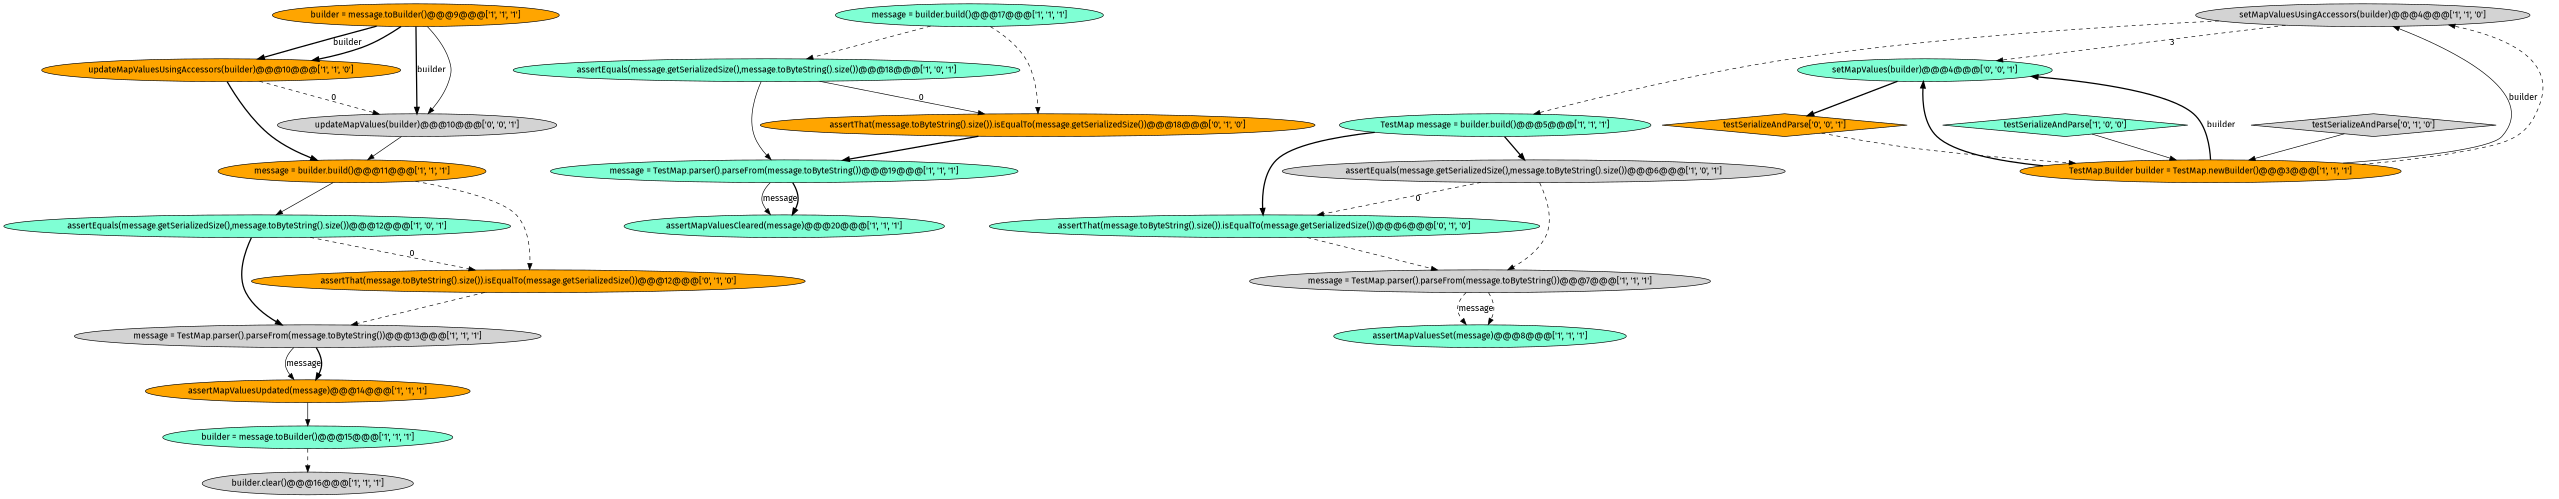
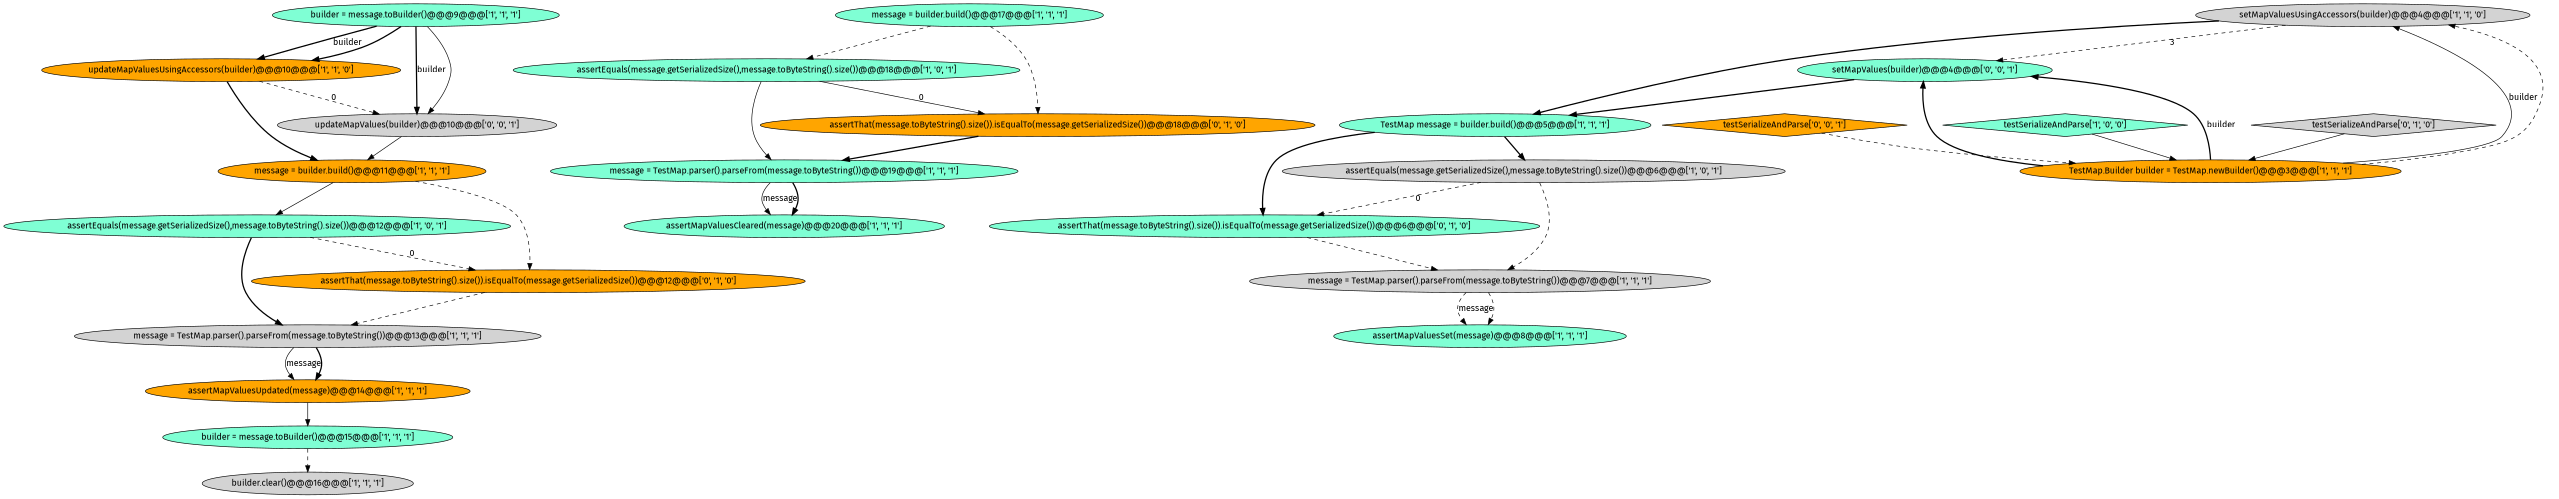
  digraph {
    fontname="Fira Sans"
    node [fillcolor=aquamarine fontname="Fira Sans" shape=ellipse style=filled]
    edge [fontname="Fira Sans" style=dashed]
    n1 [label="assertEquals(message.getSerializedSize(),message.toByteString().size())@@@12@@@['1', '0', '1']"]
    n2 [fillcolor=orange label="assertThat(message.toByteString().size()).isEqualTo(message.getSerializedSize())@@@12@@@['0', '1', '0']"]
    n3 [fillcolor=lightgrey label="message = TestMap.parser().parseFrom(message.toByteString())@@@13@@@['1', '1', '1']"]
    n4 [fillcolor=orange label="assertMapValuesUpdated(message)@@@14@@@['1', '1', '1']"]
    n5 [fillcolor=orange label="updateMapValuesUsingAccessors(builder)@@@10@@@['1', '1', '0']"]
    n6 [fillcolor=orange label="message = builder.build()@@@11@@@['1', '1', '1']"]
    n7 [fillcolor=lightgrey label="updateMapValues(builder)@@@10@@@['0', '0', '1']"]
    n8 [label="message = TestMap.parser().parseFrom(message.toByteString())@@@19@@@['1', '1', '1']"]
    n9 [label="assertMapValuesCleared(message)@@@20@@@['1', '1', '1']"]
    n10 [fillcolor=lightgrey label="setMapValuesUsingAccessors(builder)@@@4@@@['1', '1', '0']"]
    n11 [label="setMapValues(builder)@@@4@@@['0', '0', '1']"]
    n12 [label="TestMap message = builder.build()@@@5@@@['1', '1', '1']"]
    n13 [label="assertThat(message.toByteString().size()).isEqualTo(message.getSerializedSize())@@@6@@@['0', '1', '0']"]
    n14 [fillcolor=lightgrey label="assertEquals(message.getSerializedSize(),message.toByteString().size())@@@6@@@['1', '0', '1']"]
-   n15 [fillcolor=orange label="builder = message.toBuilder()@@@9@@@['1', '1', '1']"]
+   n15 [label="builder = message.toBuilder()@@@9@@@['1', '1', '1']"]
    n16 [fillcolor=lightgrey label="builder.clear()@@@16@@@['1', '1', '1']"]
    n17 [label="message = builder.build()@@@17@@@['1', '1', '1']"]
    n18 [label="assertEquals(message.getSerializedSize(),message.toByteString().size())@@@18@@@['1', '0', '1']"]
    n19 [fillcolor=orange label="assertThat(message.toByteString().size()).isEqualTo(message.getSerializedSize())@@@18@@@['0', '1', '0']"]
    n20 [label="assertMapValuesSet(message)@@@8@@@['1', '1', '1']"]
    n21 [fillcolor=lightgrey label="message = TestMap.parser().parseFrom(message.toByteString())@@@7@@@['1', '1', '1']"]
    n22 [fillcolor=orange label="TestMap.Builder builder = TestMap.newBuilder()@@@3@@@['1', '1', '1']"]
    n23 [label="testSerializeAndParse['1', '0', '0']" shape=diamond]
    n24 [label="builder = message.toBuilder()@@@15@@@['1', '1', '1']"]
    n25 [fillcolor=orange label="testSerializeAndParse['0', '0', '1']" shape=diamond]
    n26 [fillcolor=lightgrey label="testSerializeAndParse['0', '1', '0']" shape=diamond]
    n1 -> n2 [label=0]
    n1 -> n3 [style=bold]
    n2 -> n3
    n3 -> n4 [label=message style=solid]
    n3 -> n4 [style=bold]
    n4 -> n24 [style=solid]
    n5 -> n6 [style=bold]
    n5 -> n7 [label=0]
    n6 -> n1 [style=solid]
    n6 -> n2
    n7 -> n6 [style=solid]
    n8 -> n9 [label=message style=solid]
    n8 -> n9 [style=bold]
    n10 -> n11 [label=3]
-   n10 -> n12
-   n11 -> n25 [style=bold]
+   n10 -> n12 [style=bold]
+   n11 -> n12 [style=bold]
    n12 -> n13 [style=bold]
    n12 -> n14 [style=bold]
    n13 -> n21
    n14 -> n13 [label=0]
    n14 -> n21
    n15 -> n5 [label=builder style=bold]
    n15 -> n5 [style=bold]
    n15 -> n7 [label=builder style=bold]
    n15 -> n7 [style=solid]
    n17 -> n18
    n17 -> n19
    n18 -> n8 [style=solid]
    n18 -> n19 [label=0 style=solid]
    n19 -> n8 [style=bold]
    n21 -> n20 [label=message]
    n21 -> n20
    n22 -> n10 [label=builder style=solid]
    n22 -> n10
    n22 -> n11 [style=bold]
    n22 -> n11 [label=builder style=bold]
    n23 -> n22 [style=solid]
    n24 -> n16
    n25 -> n22
    n26 -> n22 [style=solid]
  }
